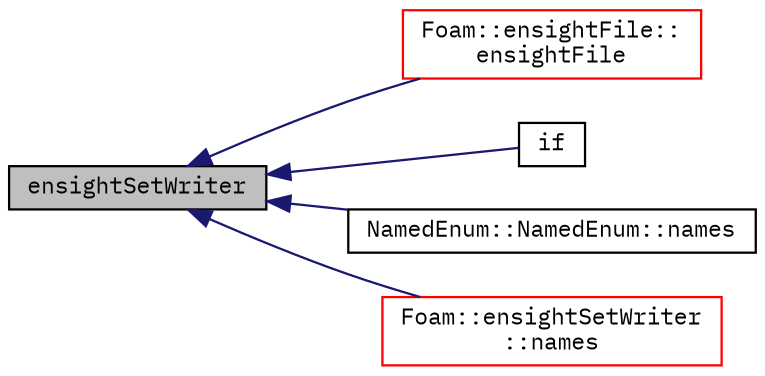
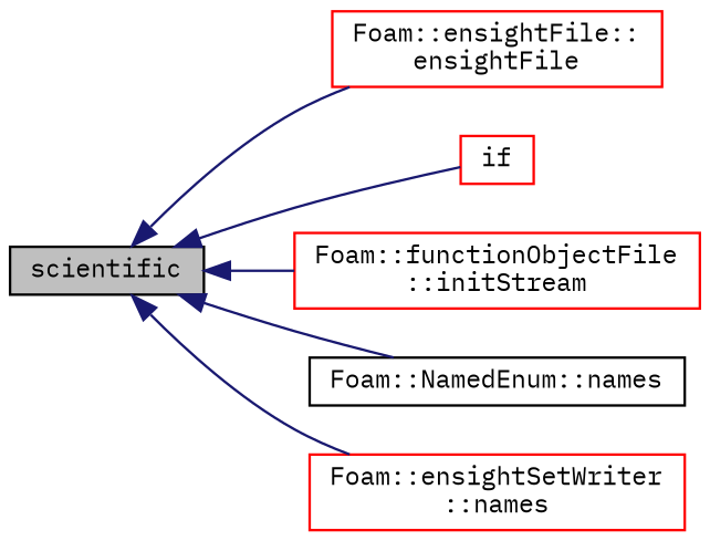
  digraph {
    fontname="IBM Plex Mono"
    rankdir=LR
    node [color=black fontname="IBM Plex Mono" fontsize=10 shape=record]
    edge [color=midnightblue dir=back fontname="IBM Plex Mono" fontsize=10 labelfontname=Helvetica labelfontsize=10 style=solid]
-   n1 [fillcolor=grey75 fontcolor=black height=0.2 label=ensightSetWriter style=filled width=0.4]
+   n1 [fillcolor=grey75 fontcolor=black height=0.2 label=scientific style=filled width=0.4]
    n2 [color=red height=0.2 label="Foam::ensightFile::\lensightFile" width=0.4]
-   n3 [height=0.2 label=if width=0.4]
-   n5 [height=0.2 label="NamedEnum::NamedEnum::names" width=0.4]
+   n3 [color=red height=0.2 label=if width=0.4]
+   n4 [color=red height=0.2 label="Foam::functionObjectFile\l::initStream" width=0.4]
+   n5 [height=0.2 label="Foam::NamedEnum::names" width=0.4]
    n6 [color=red height=0.2 label="Foam::ensightSetWriter\l::names" width=0.4]
    n1 -> n2
    n1 -> n3
+   n1 -> n4
    n1 -> n5
    n1 -> n6
  }
